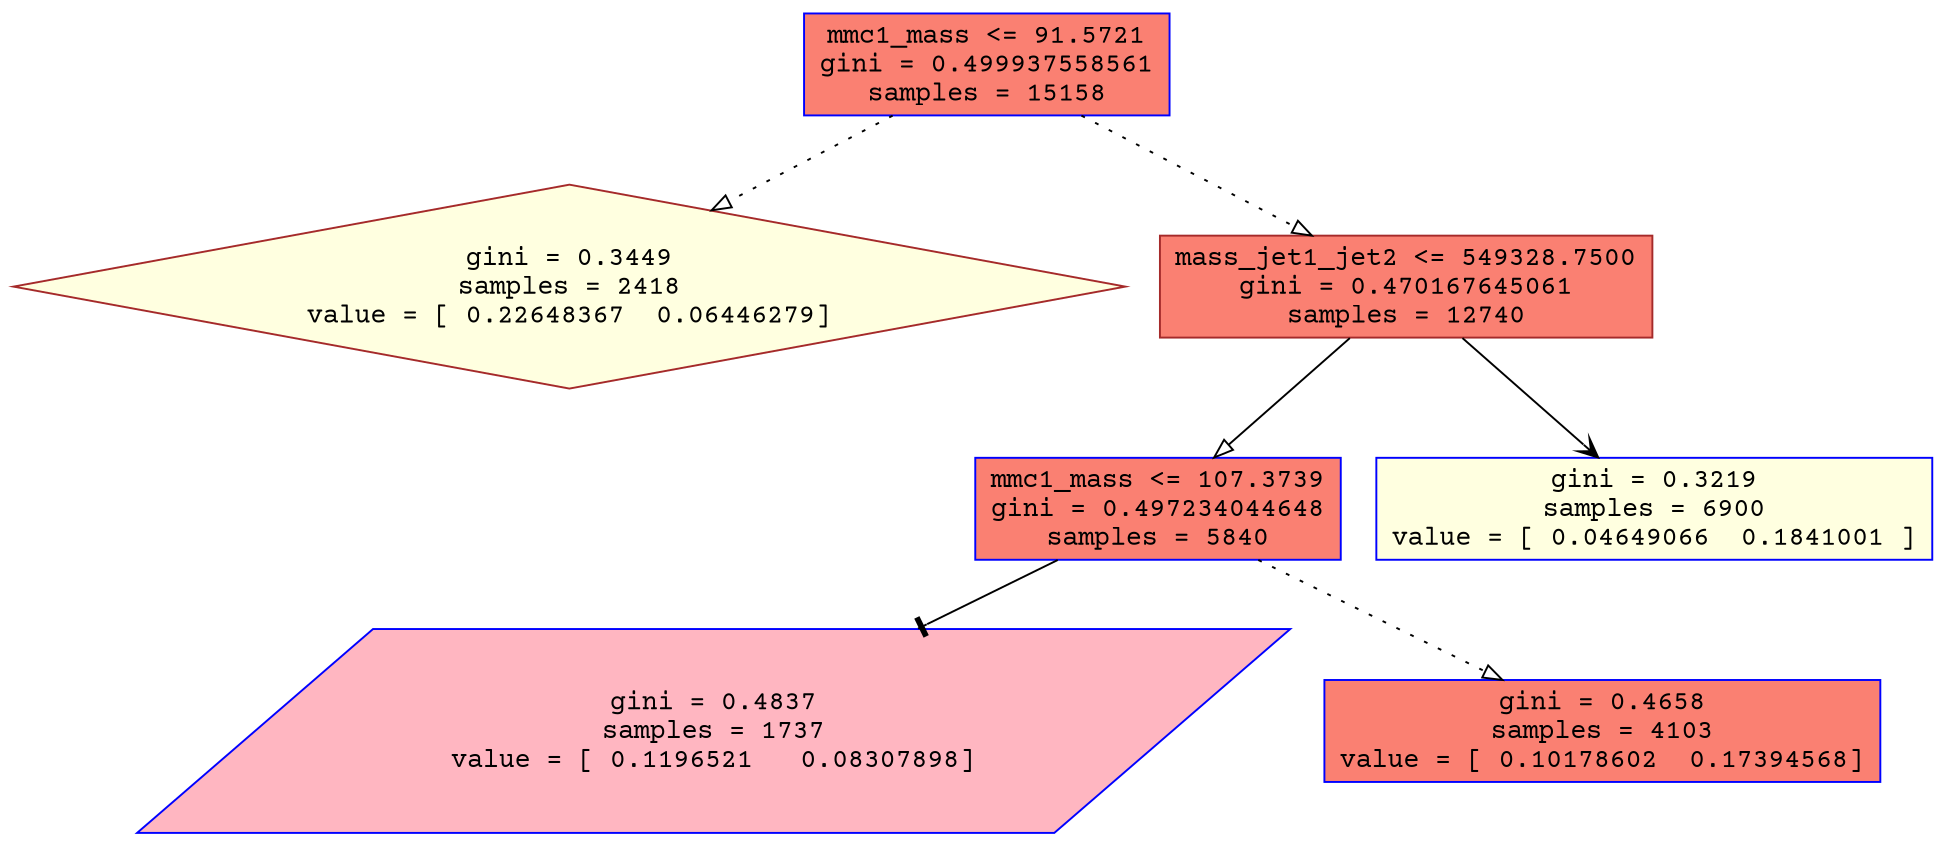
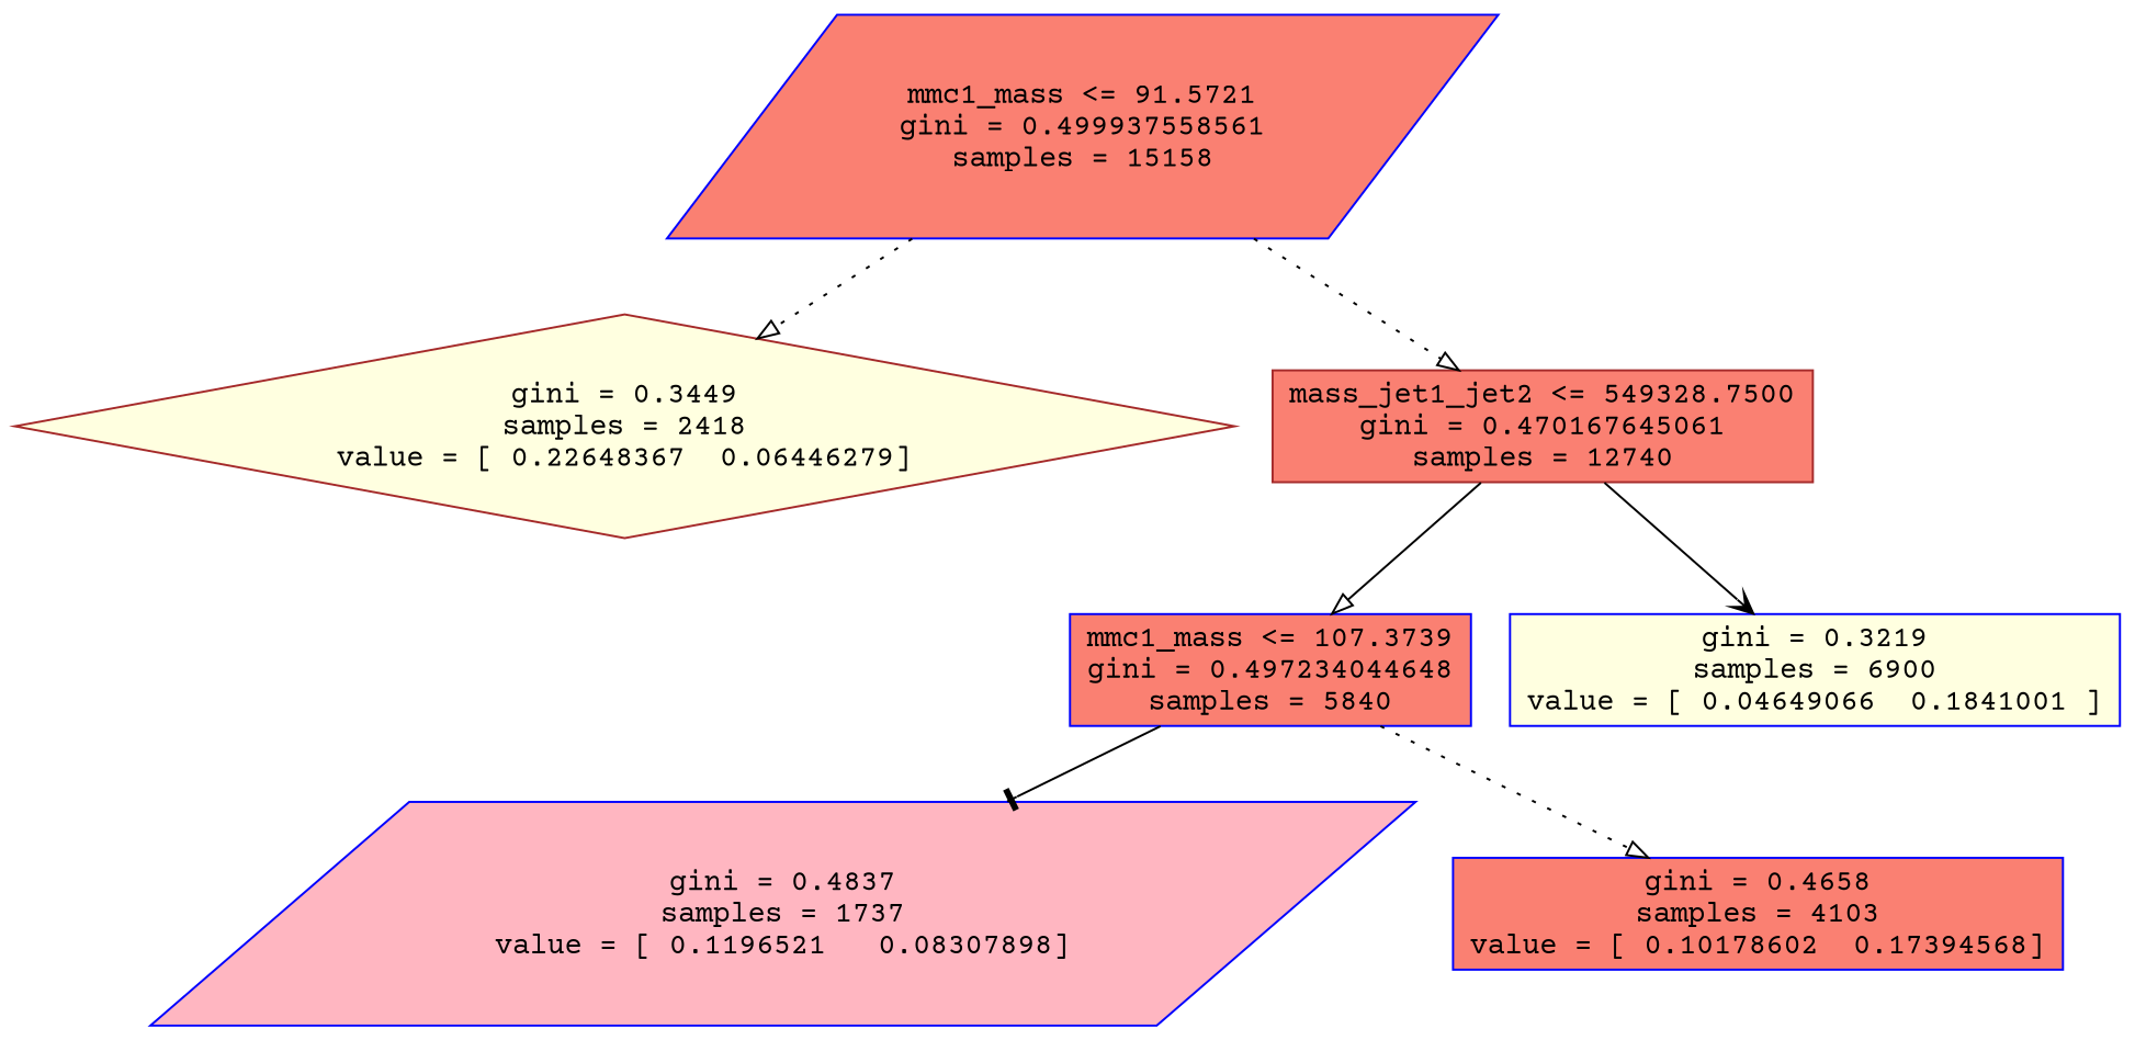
  digraph {
    fontname="Courier Prime"
    node [shape=box style=filled fillcolor=salmon color=blue fontname="Courier Prime"]
    edge [style=dotted arrowhead=onormal fontname="Courier Prime"]
-   n1 [label="mmc1_mass <= 91.5721\ngini = 0.499937558561\nsamples = 15158"]
+   n1 [label="mmc1_mass <= 91.5721\ngini = 0.499937558561\nsamples = 15158" shape=parallelogram]
    n2 [label="gini = 0.3449\nsamples = 2418\nvalue = [ 0.22648367  0.06446279]" shape=diamond fillcolor=lightyellow color=brown]
    n3 [label="mass_jet1_jet2 <= 549328.7500\ngini = 0.470167645061\nsamples = 12740" color=brown]
    n4 [label="mmc1_mass <= 107.3739\ngini = 0.497234044648\nsamples = 5840"]
    n5 [label="gini = 0.3219\nsamples = 6900\nvalue = [ 0.04649066  0.1841001 ]" fillcolor=lightyellow]
    n6 [label="gini = 0.4837\nsamples = 1737\nvalue = [ 0.1196521   0.08307898]" shape=parallelogram fillcolor=lightpink]
    n7 [label="gini = 0.4658\nsamples = 4103\nvalue = [ 0.10178602  0.17394568]"]
    n1 -> n2
    n1 -> n3
    n3 -> n4 [style=solid]
    n3 -> n5 [style=solid arrowhead=vee]
    n4 -> n6 [style=solid arrowhead=tee]
    n4 -> n7
  }
